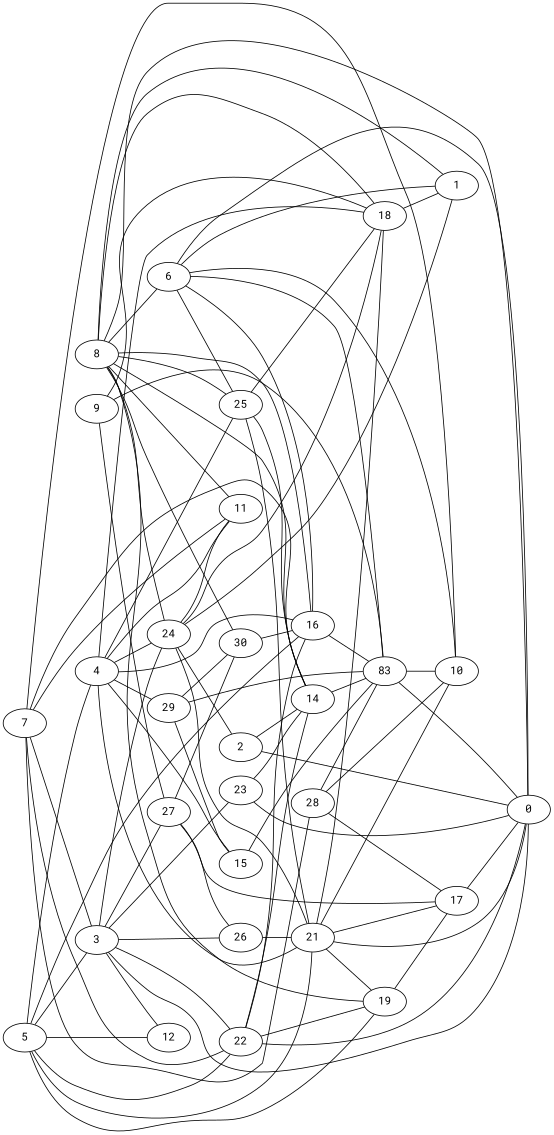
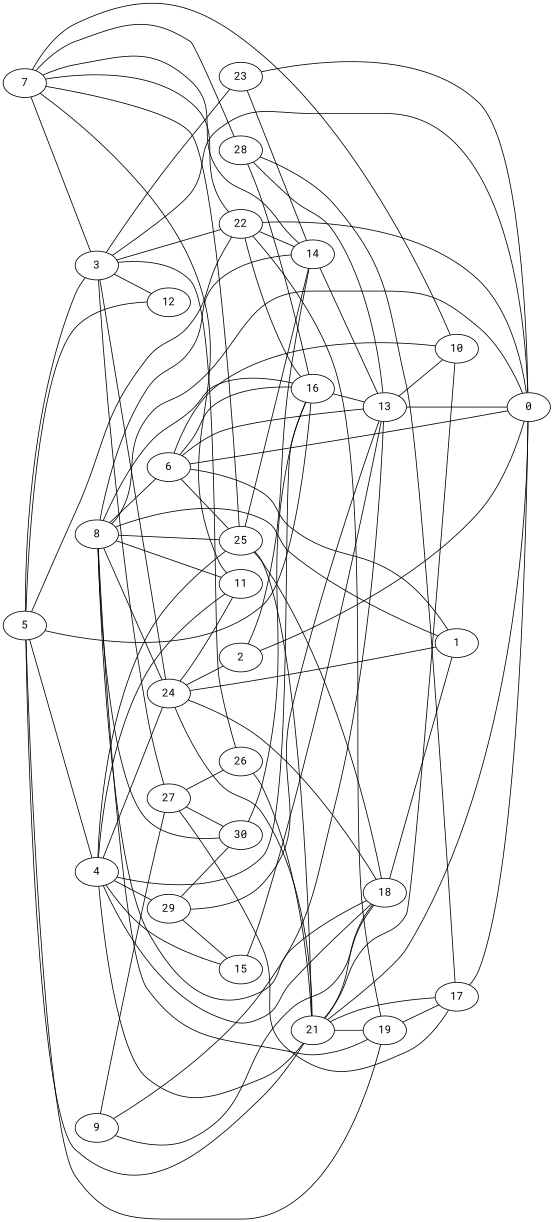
  digraph {
    fontname="Roboto Mono"
    rankdir=LR
    node [fontname="Roboto Mono"]
    edge [color=black dir=none fontname="Roboto Mono"]
    24
    11
    21
    2
    18
    1
    0
    19
    17
    10
    14
    8
    6
    16
    n15 [label=30]
    25
-   13 [label=83]
+   13
    12
    5
    3
    4
    22
    26
    27
    23
    29
    15
    9
    28
    7
    subgraph sub_1 {
      24
      11
      21
      2
      18
      1
      0
      19
      17
      10
      14
      8
      6
      16
      n15
      25
      13
      12
      5
      3
      4
      22
      26
      27
      23
      29
      15
      9
      28
      7
    }
    24 -> 11
    24 -> 21
    24 -> 2
    24 -> 18
    24 -> 1
    21 -> 18
    21 -> 0
    21 -> 19
    21 -> 17
    21 -> 10
    2 -> 0
    2 -> 14
    18 -> 1
    19 -> 17
    17 -> 0
    14 -> 13
    8 -> 24
    8 -> 11
    8 -> 18
    8 -> 1
    8 -> 0
    8 -> 19
    8 -> 14
    8 -> 6
    8 -> 16
    8 -> n15
    8 -> 25
    6 -> 1
    6 -> 0
    6 -> 10
    6 -> 16
    6 -> 25
    6 -> 13
    16 -> 13
    n15 -> 16
    25 -> 21
    25 -> 18
    25 -> 14
    13 -> 0
    13 -> 10
    5 -> 21
    5 -> 19
    5 -> 16
    5 -> 12
    5 -> 3
    5 -> 4
    5 -> 22
    3 -> 24
    3 -> 0
    3 -> 12
    3 -> 22
    3 -> 26
    3 -> 27
    3 -> 23
    4 -> 24
    4 -> 11
    4 -> 21
    4 -> 18
    4 -> 16
    4 -> 25
    4 -> 29
    4 -> 15
    22 -> 0
    22 -> 19
    22 -> 14
    22 -> 16
    26 -> 21
    27 -> 17
    27 -> n15
    27 -> 26
    23 -> 0
    23 -> 14
    29 -> n15
    29 -> 13
    29 -> 15
    15 -> 13
    9 -> 18
    9 -> 13
    9 -> 27
    28 -> 17
-   28 -> 10
+   28 -> 16
    28 -> 13
    7 -> 11
    7 -> 10
    7 -> 14
+   7 -> 25
    7 -> 3
    7 -> 22
    7 -> 28
  }
